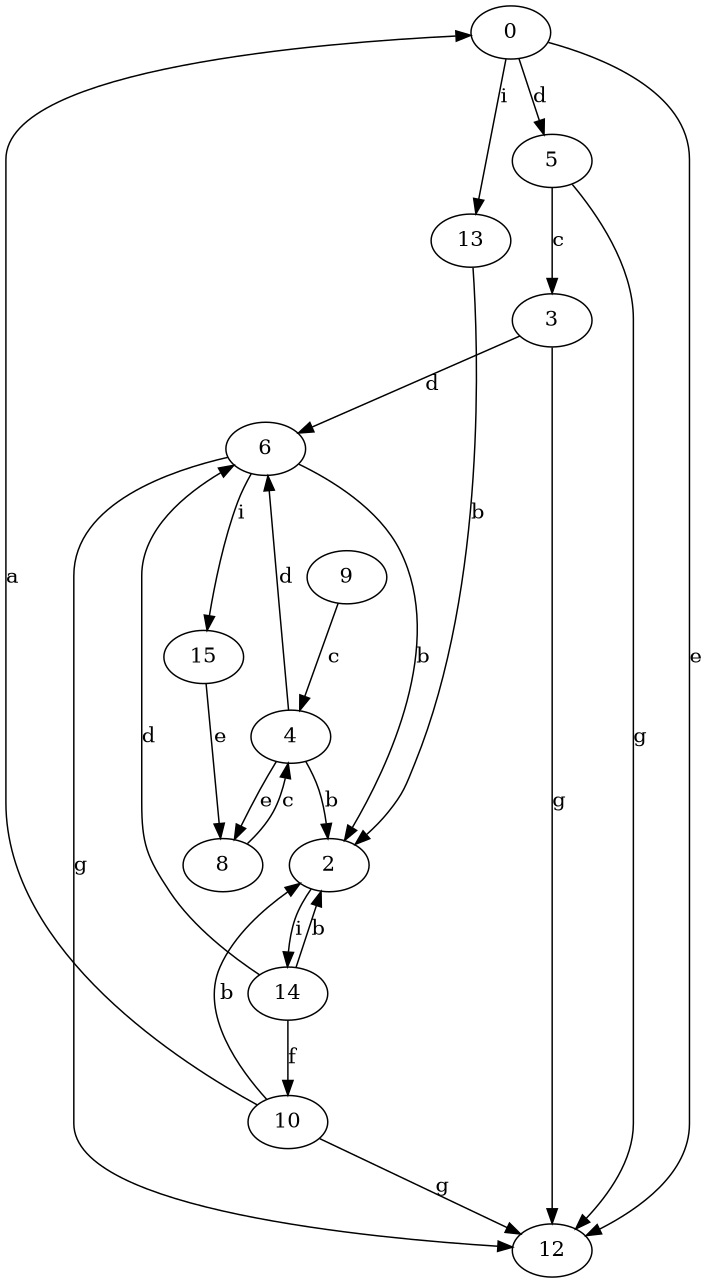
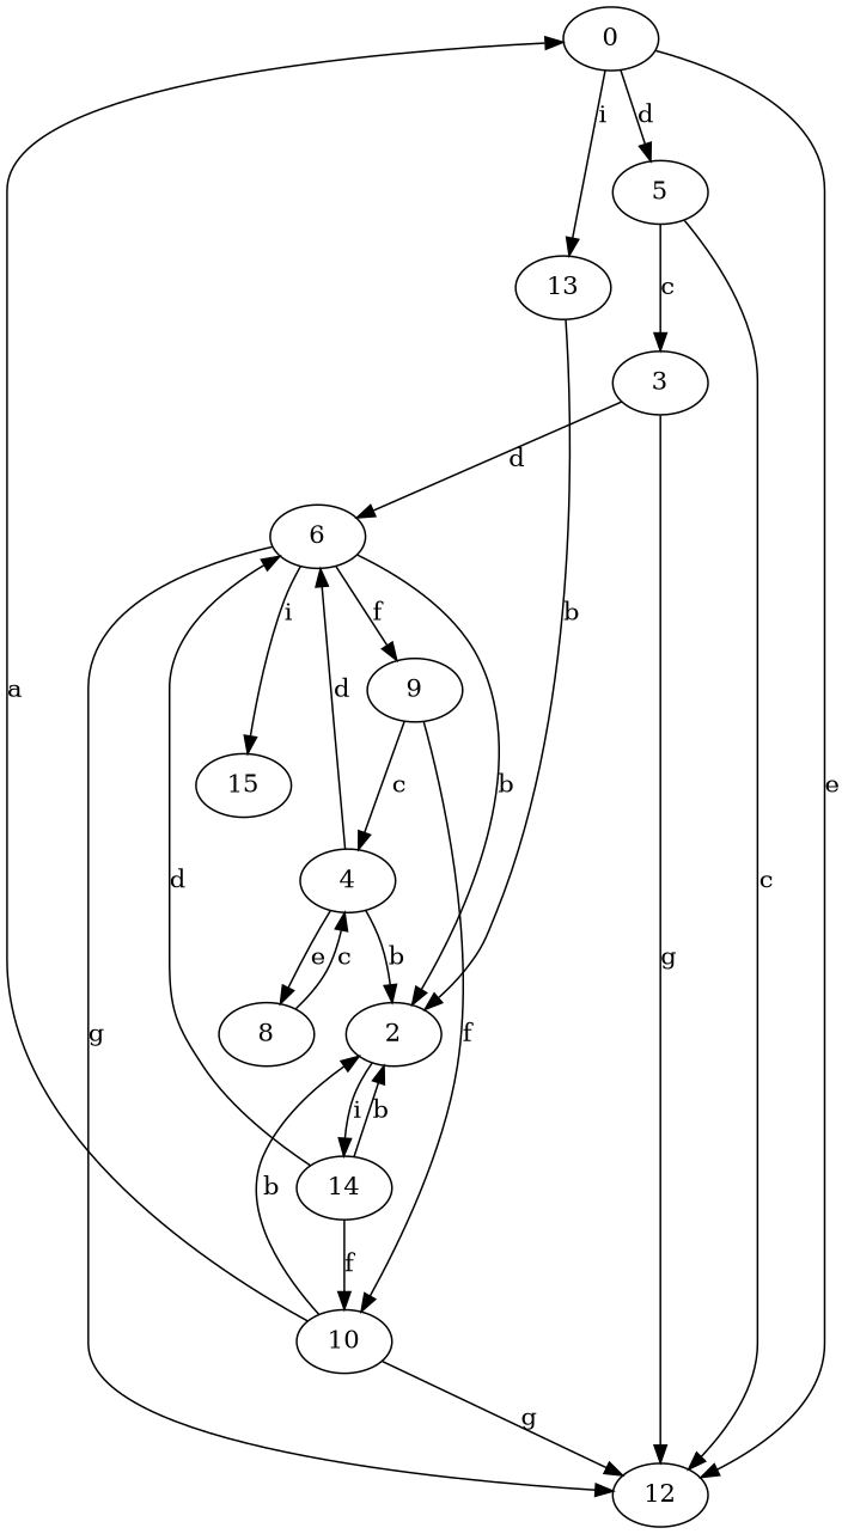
  strict digraph {
    0
    5
    12
    13
    3
    2
    14
    6
    10
    9
    15
    4
    8
    0 -> 5 [label=d]
    0 -> 12 [label=e]
    0 -> 13 [label=i]
-   5 -> 12 [label=g]
+   5 -> 12 [label=c]
    5 -> 3 [label=c]
    13 -> 2 [label=b]
    3 -> 12 [label=g]
    3 -> 6 [label=d]
    2 -> 14 [label=i]
    14 -> 2 [label=b]
    14 -> 6 [label=d]
    14 -> 10 [label=f]
    6 -> 12 [label=g]
    6 -> 2 [label=b]
+   6 -> 9 [label=f]
    6 -> 15 [label=i]
    10 -> 0 [label=a]
    10 -> 12 [label=g]
    10 -> 2 [label=b]
+   9 -> 10 [label=f]
    9 -> 4 [label=c]
-   15 -> 8 [label=e]
    4 -> 2 [label=b]
    4 -> 6 [label=d]
    4 -> 8 [label=e]
    8 -> 4 [label=c]
  }
